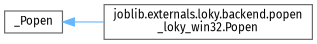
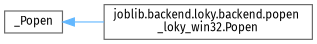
  digraph {
    rankdir=LR
    fontname="Fira Sans"
    node [color=grey40 fillcolor=white fontname="Fira Sans" fontsize=10 shape=box style=filled]
    n1 [height=0.2 label=_Popen width=0.4]
-   n2 [height=0.2 label="joblib.externals.loky.backend.popen\l_loky_win32.Popen" width=0.4]
+   n2 [height=0.2 label="joblib.backend.loky.backend.popen\l_loky_win32.Popen" width=0.4]
    n1 -> n2 [color=steelblue1 dir=back fontname="Fira Sans" fontsize=10 labelfontname=Helvetica labelfontsize=10 style=solid]
  }
